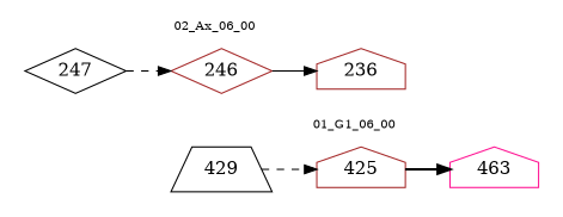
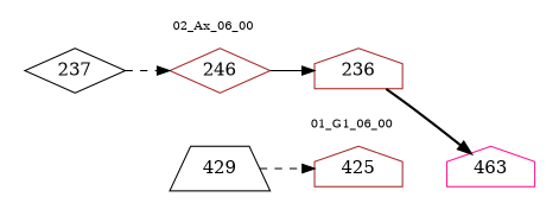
  digraph {
    rankdir=LR
    node [color=brown shape=house]
    edge [color=black style=dashed]
-   n1 [color=black label=247 shape=diamond]
+   n1 [color=black label=237 shape=diamond]
    n2 [label=246 shape=diamond]
    n3 [label=236]
    n4 [color=black label=429 shape=trapezium]
    n5 [label=425]
    n6 [color=deeppink label=463]
    subgraph cluster_1 {
      color=white
      fontsize=10
      label="02_Ax_06_00"
      n1
      n2
      n3
    }
    subgraph cluster_2 {
      color=white
      fontsize=10
      label="01_G1_06_00"
      n4
      n5
      n6
    }
    n1 -> n2
    n2 -> n3 [style=solid]
    n4 -> n5
-   n5 -> n6 [style=bold]
+   n3 -> n6 [style=bold]
  }
